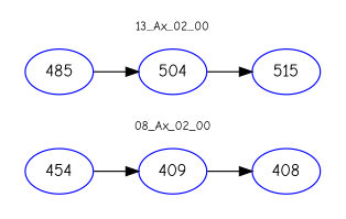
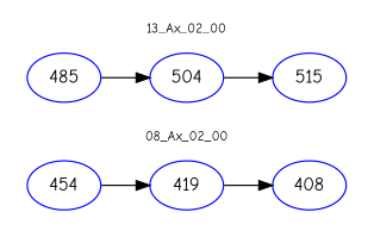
  digraph {
    fontname="Comic Neue"
    rankdir=LR
    node [color=blue fontname="Comic Neue"]
    edge [color=black fontname="Comic Neue"]
-   n1 [label=409]
+   n1 [label=419]
    n2 [label=408]
    n3 [label=454]
    n4 [label=504]
    n5 [label=485]
    n6 [label=515]
    subgraph cluster_1 {
      color=white
      fontsize=10
      label="08_Ax_02_00"
      n1
      n2
      n3
    }
    subgraph cluster_2 {
      color=white
      fontsize=10
      label="13_Ax_02_00"
      n4
      n5
      n6
    }
    n1 -> n2
    n3 -> n1
    n4 -> n6
    n5 -> n4
  }
